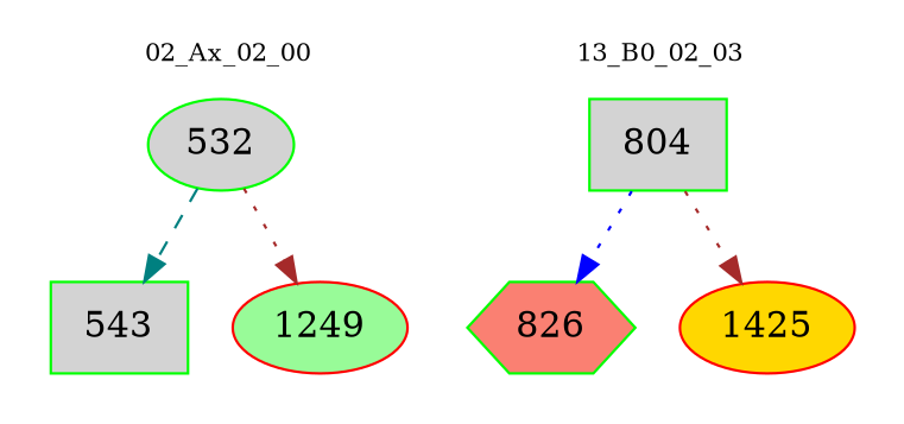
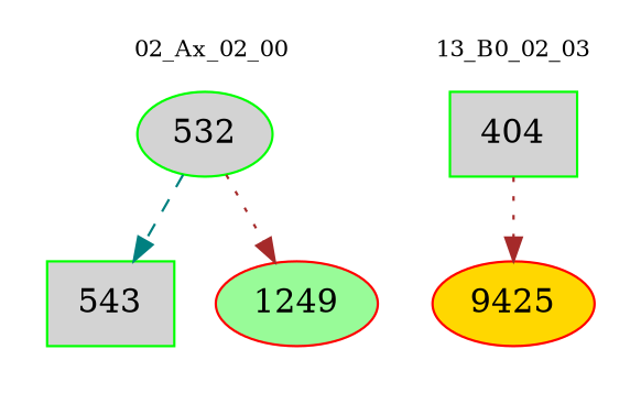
  digraph {
    node [color=green fillcolor=lightgrey shape=ellipse style=filled]
    edge [color=brown style=dotted]
    n1 [label=532]
    n2 [label=543 shape=box]
    n3 [color=red fillcolor=palegreen label=1249]
-   n4 [label=804 shape=box]
-   n5 [fillcolor=salmon label=826 shape=hexagon]
-   n6 [color=red fillcolor=gold label=1425]
+   n4 [label=404 shape=box]
+   n6 [color=red fillcolor=gold label=9425]
    subgraph cluster_1 {
      color=white
      fontsize=10
      label="02_Ax_02_00"
      n1
      n2
      n3
    }
    subgraph cluster_2 {
      color=white
      fontsize=10
      label="13_B0_02_03"
      n4
-     n5
      n6
    }
    n1 -> n2 [color=teal style=dashed]
    n1 -> n3
-   n4 -> n5 [color=blue]
    n4 -> n6
  }
